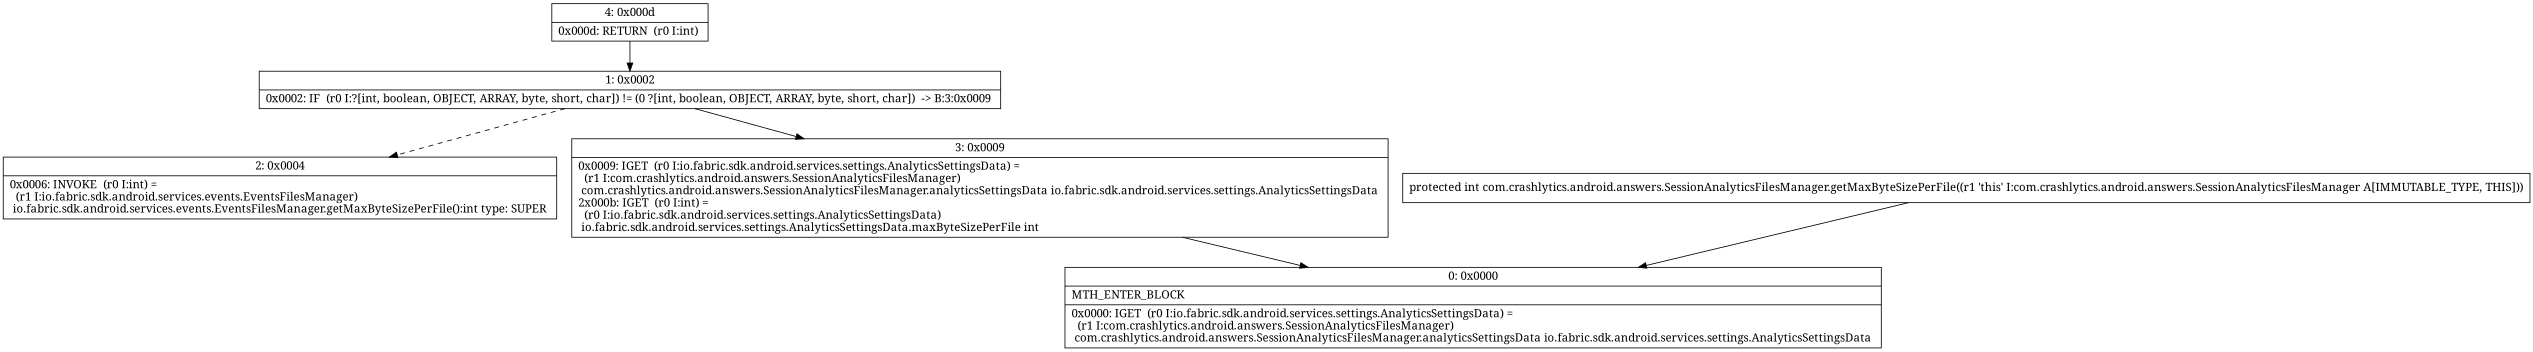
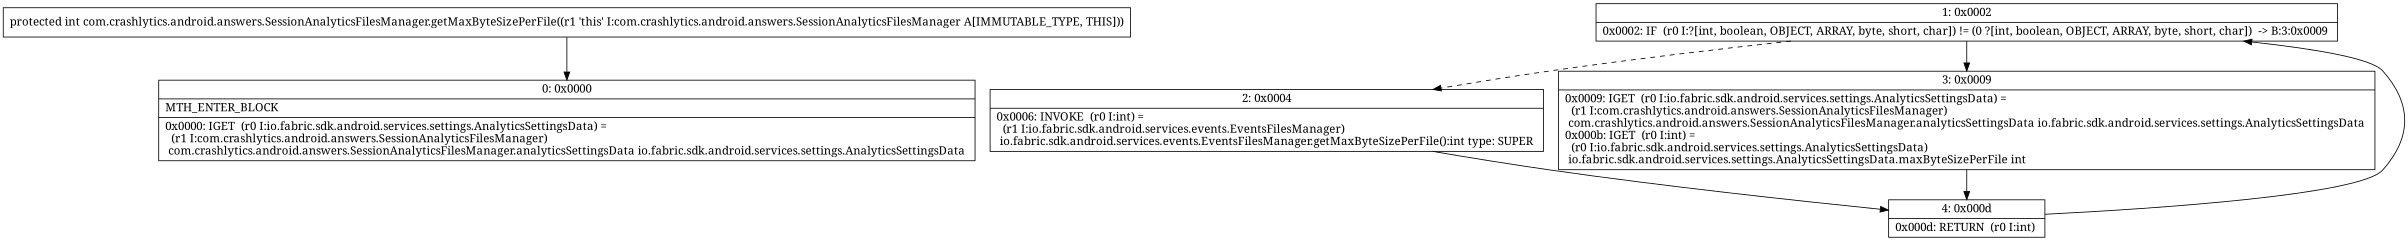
  digraph {
    fontname="Noto Serif"
    node [fontname="Noto Serif" shape=record]
    edge [fontname="Noto Serif"]
    n1 [label="{0\:\ 0x0000|MTH_ENTER_BLOCK\l|0x0000: IGET  (r0 I:io.fabric.sdk.android.services.settings.AnalyticsSettingsData) = \l  (r1 I:com.crashlytics.android.answers.SessionAnalyticsFilesManager)\l com.crashlytics.android.answers.SessionAnalyticsFilesManager.analyticsSettingsData io.fabric.sdk.android.services.settings.AnalyticsSettingsData \l}"]
    n2 [label="{1\:\ 0x0002|0x0002: IF  (r0 I:?[int, boolean, OBJECT, ARRAY, byte, short, char]) != (0 ?[int, boolean, OBJECT, ARRAY, byte, short, char])  \-\> B:3:0x0009 \l}"]
    n3 [label="{2\:\ 0x0004|0x0006: INVOKE  (r0 I:int) = \l  (r1 I:io.fabric.sdk.android.services.events.EventsFilesManager)\l io.fabric.sdk.android.services.events.EventsFilesManager.getMaxByteSizePerFile():int type: SUPER \l}"]
-   n4 [label="{3\:\ 0x0009|0x0009: IGET  (r0 I:io.fabric.sdk.android.services.settings.AnalyticsSettingsData) = \l  (r1 I:com.crashlytics.android.answers.SessionAnalyticsFilesManager)\l com.crashlytics.android.answers.SessionAnalyticsFilesManager.analyticsSettingsData io.fabric.sdk.android.services.settings.AnalyticsSettingsData \l2x000b: IGET  (r0 I:int) = \l  (r0 I:io.fabric.sdk.android.services.settings.AnalyticsSettingsData)\l io.fabric.sdk.android.services.settings.AnalyticsSettingsData.maxByteSizePerFile int \l}"]
+   n4 [label="{3\:\ 0x0009|0x0009: IGET  (r0 I:io.fabric.sdk.android.services.settings.AnalyticsSettingsData) = \l  (r1 I:com.crashlytics.android.answers.SessionAnalyticsFilesManager)\l com.crashlytics.android.answers.SessionAnalyticsFilesManager.analyticsSettingsData io.fabric.sdk.android.services.settings.AnalyticsSettingsData \l0x000b: IGET  (r0 I:int) = \l  (r0 I:io.fabric.sdk.android.services.settings.AnalyticsSettingsData)\l io.fabric.sdk.android.services.settings.AnalyticsSettingsData.maxByteSizePerFile int \l}"]
    n5 [label="{4\:\ 0x000d|0x000d: RETURN  (r0 I:int) \l}"]
    n6 [label="{protected int com.crashlytics.android.answers.SessionAnalyticsFilesManager.getMaxByteSizePerFile((r1 'this' I:com.crashlytics.android.answers.SessionAnalyticsFilesManager A[IMMUTABLE_TYPE, THIS])) }"]
    n2 -> n3 [style=dashed]
    n2 -> n4
-   n4 -> n1
+   n3 -> n5
+   n4 -> n5
    n5 -> n2
    n6 -> n1
  }
